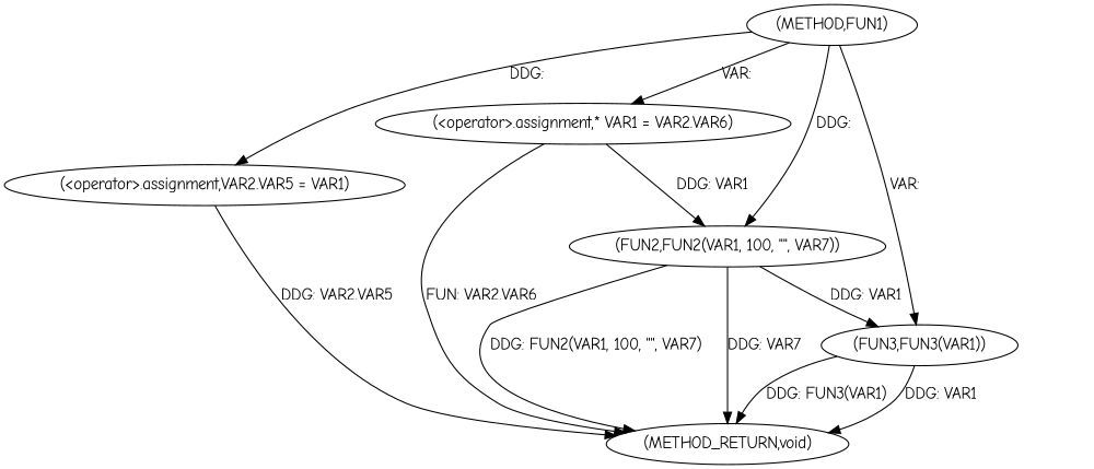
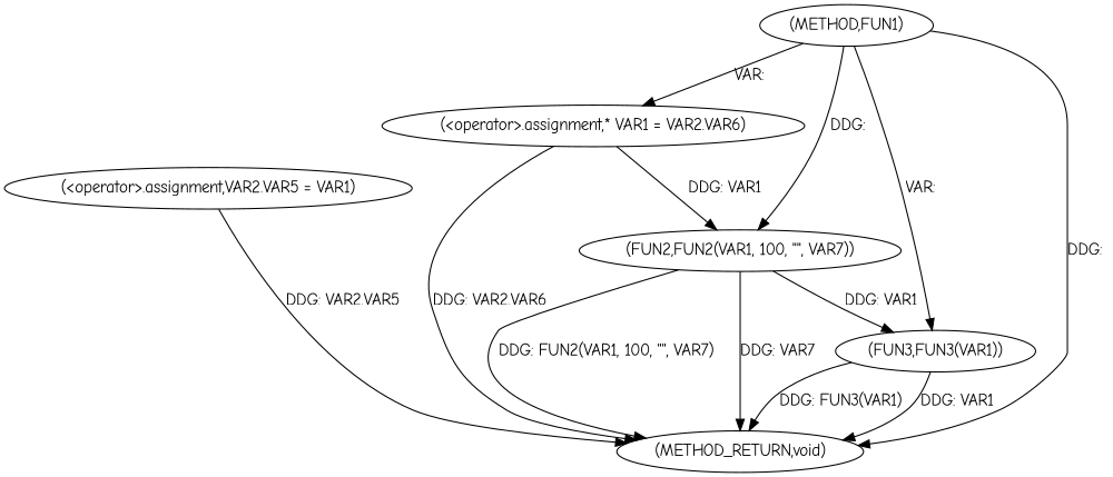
  digraph {
    fontname="Comic Neue"
    node [fontname="Comic Neue"]
    edge [fontname="Comic Neue"]
    n1 [label="(METHOD,FUN1)"]
    n2 [label="(<operator>.assignment,VAR2.VAR5 = VAR1)"]
    n3 [label="(<operator>.assignment,* VAR1 = VAR2.VAR6)"]
    n4 [label="(FUN2,FUN2(VAR1, 100, \"\", VAR7))"]
    n5 [label="(FUN3,FUN3(VAR1))"]
    n6 [label="(METHOD_RETURN,void)"]
-   n1 -> n2 [label="DDG: "]
+   n1 -> n6 [label="DDG: "]
    n1 -> n3 [label="VAR: "]
    n1 -> n4 [label="DDG: "]
    n1 -> n5 [label="VAR: "]
    n2 -> n6 [label="DDG: VAR2.VAR5"]
    n3 -> n4 [label="DDG: VAR1"]
-   n3 -> n6 [label="FUN: VAR2.VAR6"]
+   n3 -> n6 [label="DDG: VAR2.VAR6"]
    n4 -> n5 [label="DDG: VAR1"]
    n4 -> n6 [label="DDG: FUN2(VAR1, 100, \"\", VAR7)"]
    n4 -> n6 [label="DDG: VAR7"]
    n5 -> n6 [label="DDG: VAR1"]
    n5 -> n6 [label="DDG: FUN3(VAR1)"]
  }
